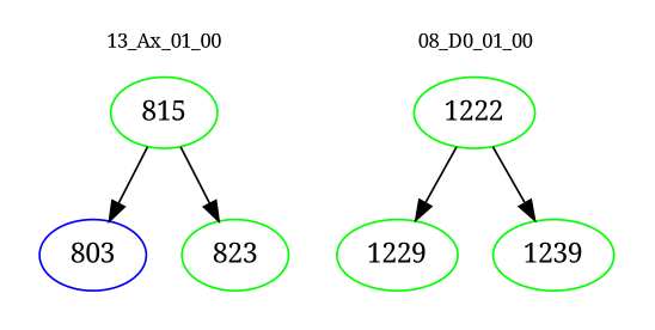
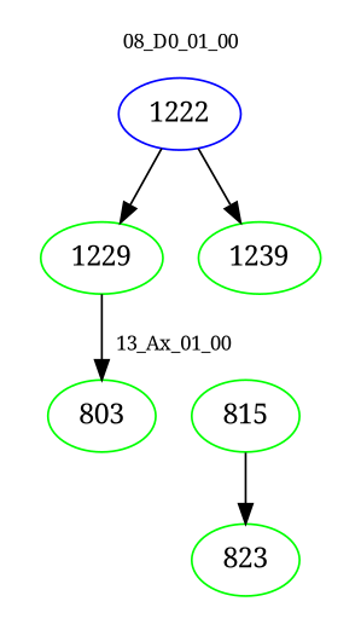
  digraph {
    fontname="Noto Serif"
    node [color=green fontname="Noto Serif"]
    edge [color=black fontname="Noto Serif"]
    n1 [label=815]
-   n2 [color=blue label=803]
+   n2 [label=803]
    n3 [label=823]
-   n4 [label=1222]
+   n4 [color=blue label=1222]
    n5 [label=1229]
    n6 [label=1239]
    subgraph cluster_1 {
      color=white
      fontsize=10
      label="13_Ax_01_00"
      n1
      n2
      n3
    }
    subgraph cluster_2 {
      color=white
      fontsize=10
      label="08_D0_01_00"
      n4
      n5
      n6
    }
-   n1 -> n2
+   n5 -> n2
    n1 -> n3
    n4 -> n5
    n4 -> n6
  }
